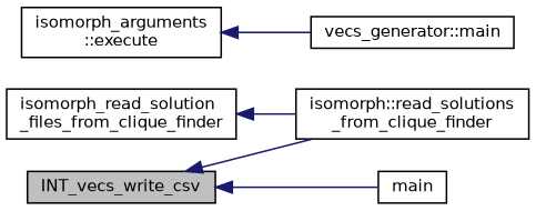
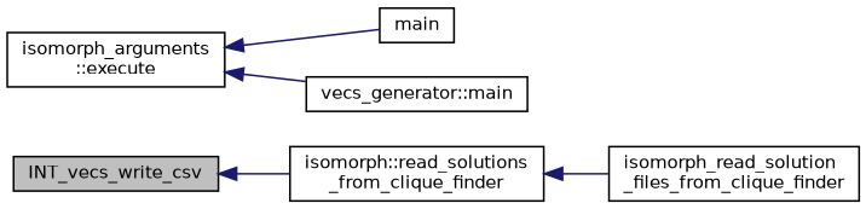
  digraph {
    rankdir=LR
    node [color=black fillcolor=white fontname=Helvetica fontsize=10 shape=record style=filled]
    edge [color=midnightblue dir=back fontname=Helvetica fontsize=10 labelfontname=Helvetica labelfontsize=10 style=solid]
    n1 [fillcolor=grey75 fontcolor=black height=0.2 label=INT_vecs_write_csv width=0.4]
    n2 [height=0.2 label="isomorph::read_solutions\l_from_clique_finder" width=0.4]
    n3 [height=0.2 label="isomorph_read_solution\l_files_from_clique_finder" width=0.4]
    n4 [height=0.2 label="isomorph_arguments\l::execute" width=0.4]
    n5 [height=0.2 label=main width=0.4]
    n6 [height=0.2 label="vecs_generator::main" width=0.4]
    n1 -> n2
-   n3 -> n2
-   n1 -> n5
+   n2 -> n3
+   n4 -> n5
    n4 -> n6
  }
